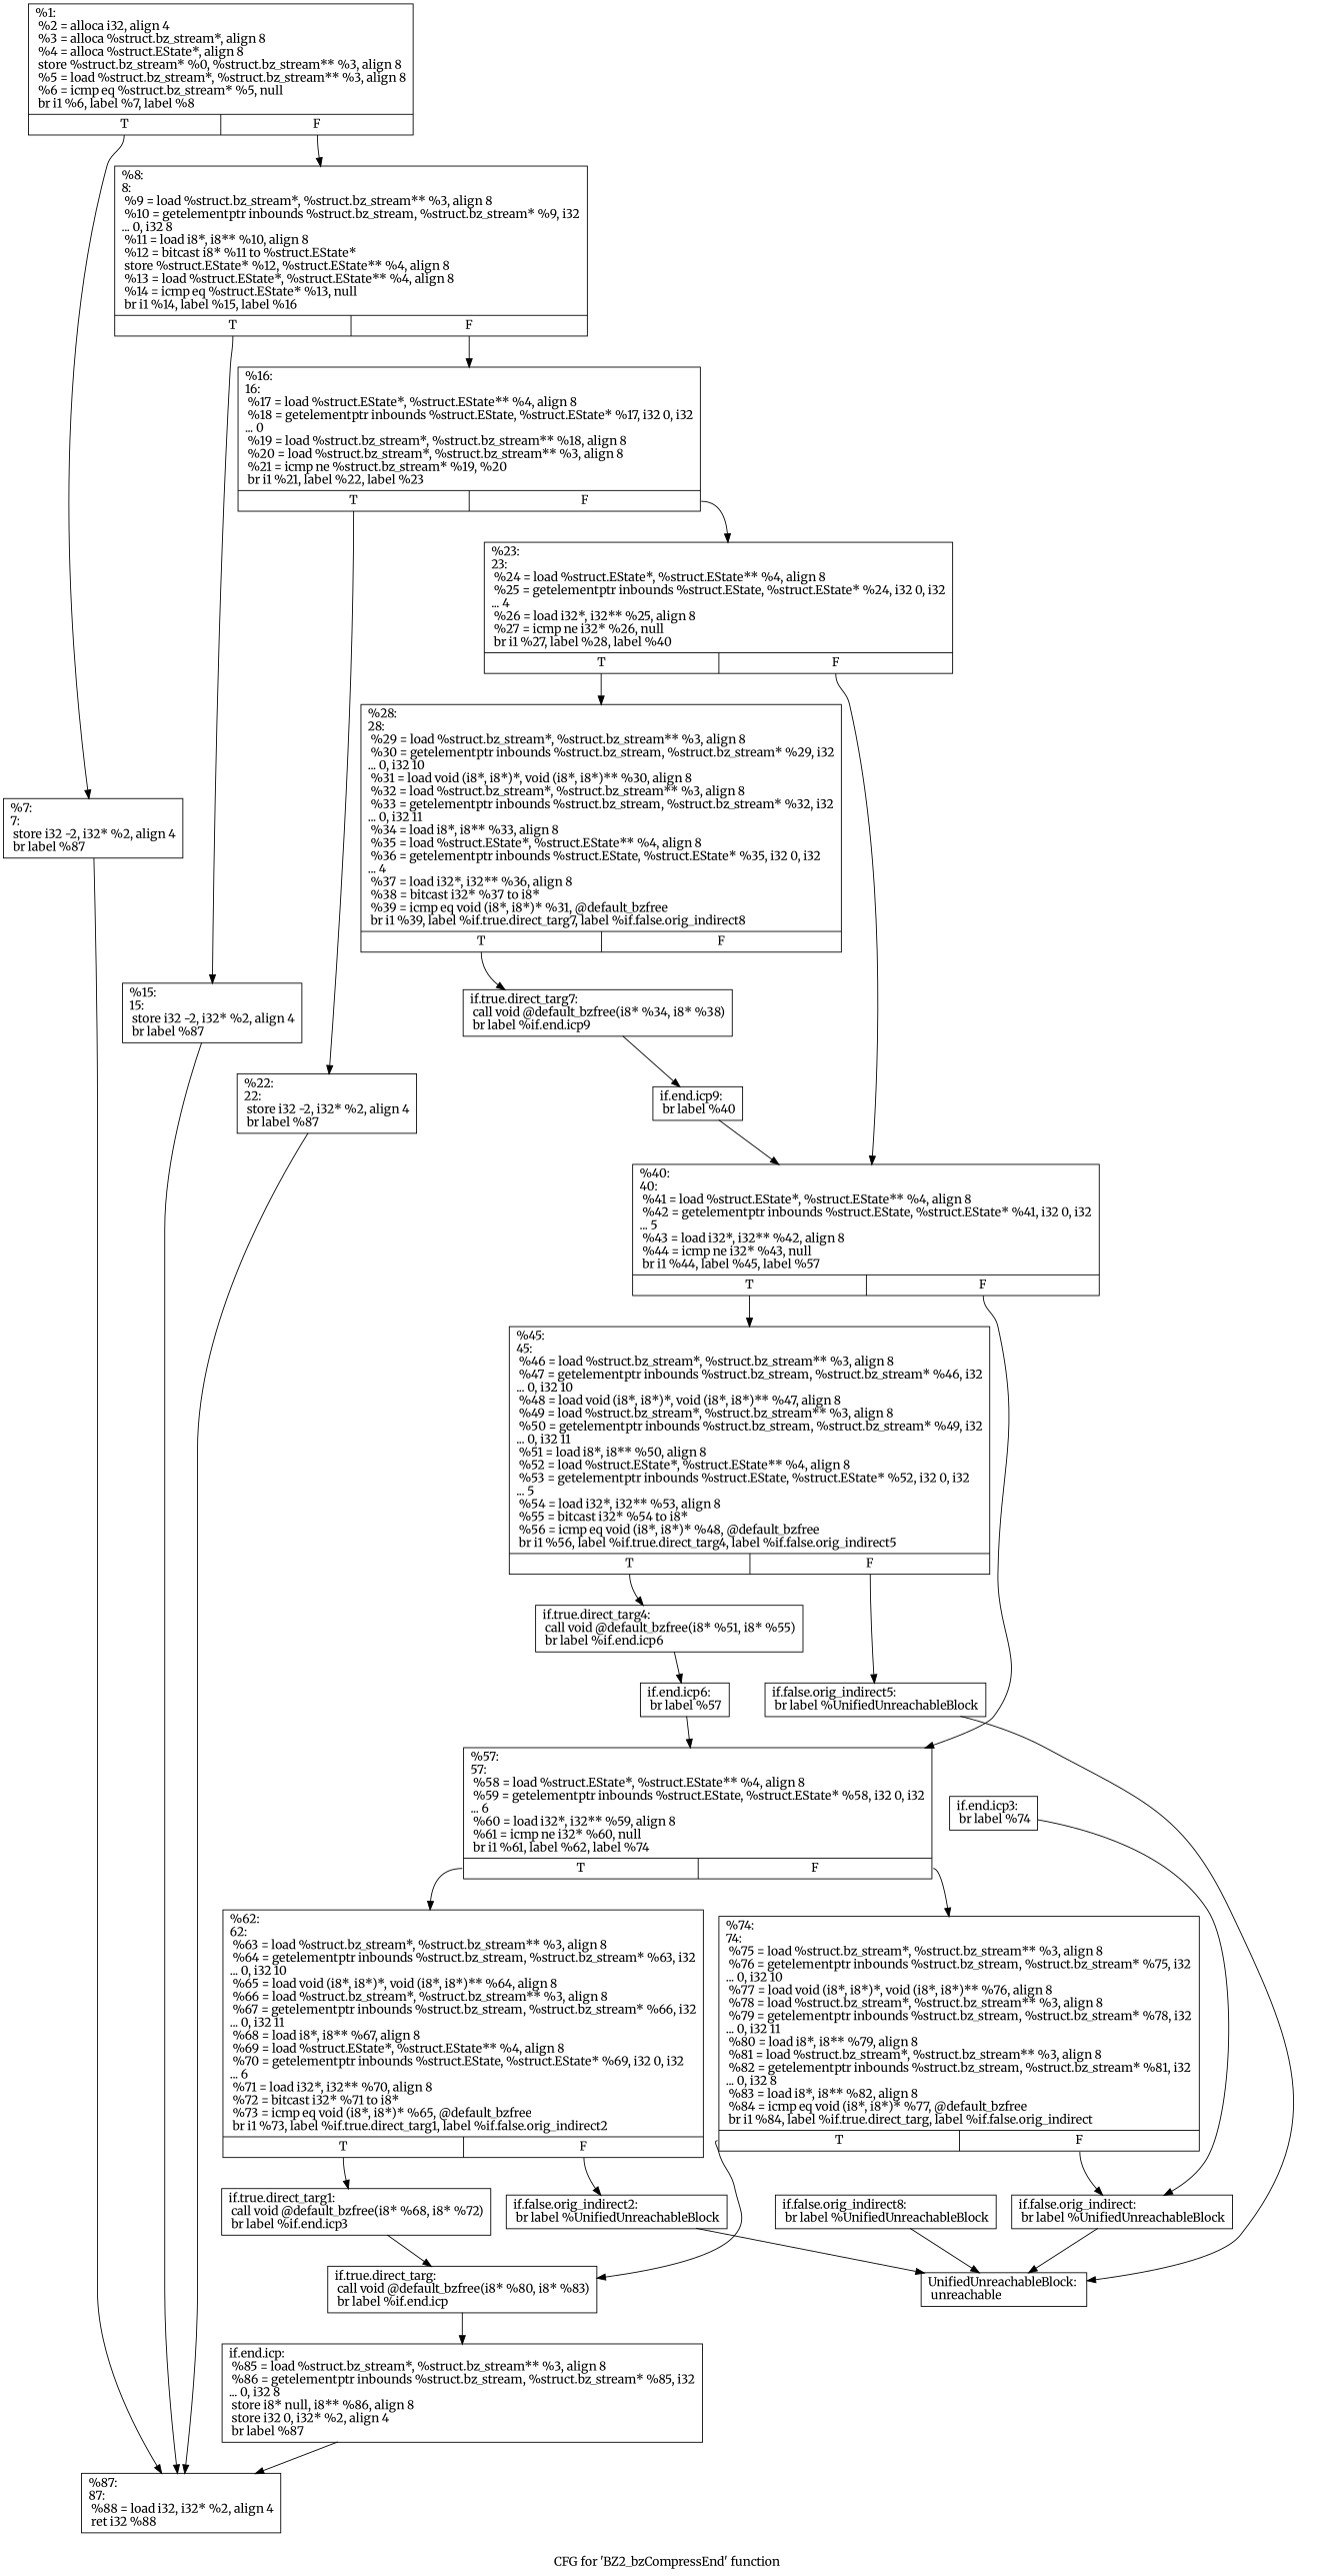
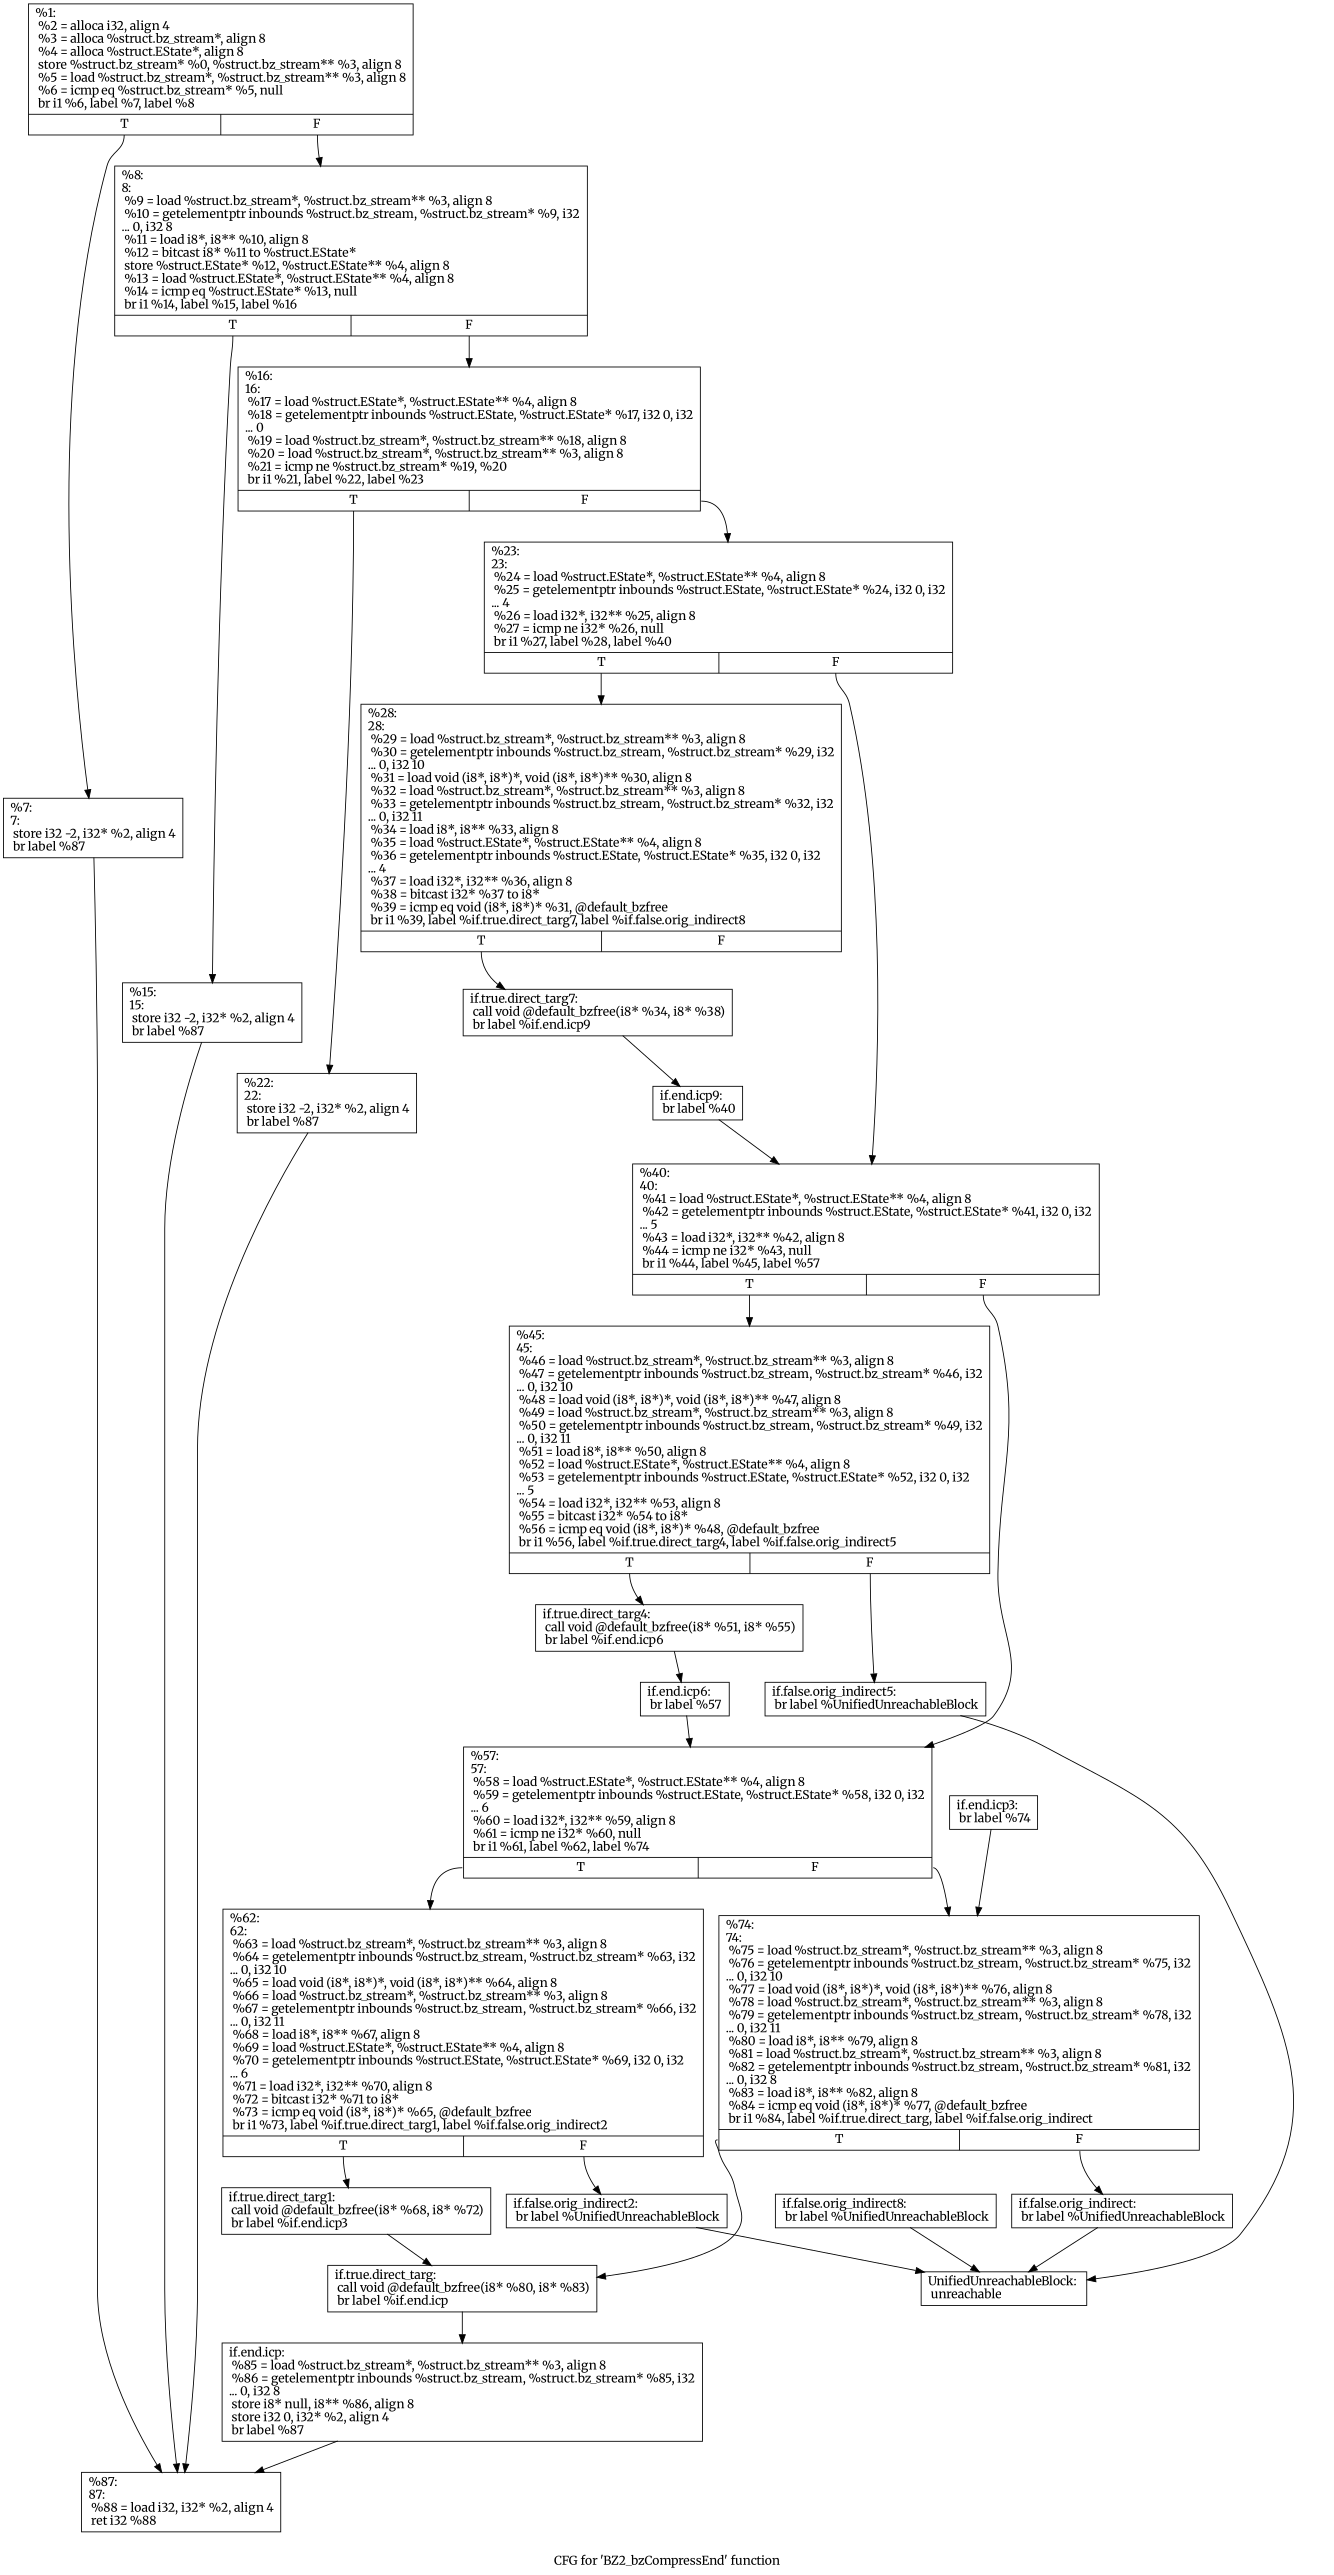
  digraph {
    fontname=Merriweather
    label="CFG for 'BZ2_bzCompressEnd' function"
    node [fontname=Merriweather shape=record]
    edge [fontname=Merriweather]
    n1 [label="{%1:\l  %2 = alloca i32, align 4\l  %3 = alloca %struct.bz_stream*, align 8\l  %4 = alloca %struct.EState*, align 8\l  store %struct.bz_stream* %0, %struct.bz_stream** %3, align 8\l  %5 = load %struct.bz_stream*, %struct.bz_stream** %3, align 8\l  %6 = icmp eq %struct.bz_stream* %5, null\l  br i1 %6, label %7, label %8\l|{<s0>T|<s1>F}}"]
    n2 [label="{%7:\l7:                                                \l  store i32 -2, i32* %2, align 4\l  br label %87\l}"]
    n3 [label="{%8:\l8:                                                \l  %9 = load %struct.bz_stream*, %struct.bz_stream** %3, align 8\l  %10 = getelementptr inbounds %struct.bz_stream, %struct.bz_stream* %9, i32\l... 0, i32 8\l  %11 = load i8*, i8** %10, align 8\l  %12 = bitcast i8* %11 to %struct.EState*\l  store %struct.EState* %12, %struct.EState** %4, align 8\l  %13 = load %struct.EState*, %struct.EState** %4, align 8\l  %14 = icmp eq %struct.EState* %13, null\l  br i1 %14, label %15, label %16\l|{<s0>T|<s1>F}}"]
    n4 [label="{%87:\l87:                                               \l  %88 = load i32, i32* %2, align 4\l  ret i32 %88\l}"]
    n5 [label="{%15:\l15:                                               \l  store i32 -2, i32* %2, align 4\l  br label %87\l}"]
    n6 [label="{%16:\l16:                                               \l  %17 = load %struct.EState*, %struct.EState** %4, align 8\l  %18 = getelementptr inbounds %struct.EState, %struct.EState* %17, i32 0, i32\l... 0\l  %19 = load %struct.bz_stream*, %struct.bz_stream** %18, align 8\l  %20 = load %struct.bz_stream*, %struct.bz_stream** %3, align 8\l  %21 = icmp ne %struct.bz_stream* %19, %20\l  br i1 %21, label %22, label %23\l|{<s0>T|<s1>F}}"]
    n7 [label="{%22:\l22:                                               \l  store i32 -2, i32* %2, align 4\l  br label %87\l}"]
    n8 [label="{%23:\l23:                                               \l  %24 = load %struct.EState*, %struct.EState** %4, align 8\l  %25 = getelementptr inbounds %struct.EState, %struct.EState* %24, i32 0, i32\l... 4\l  %26 = load i32*, i32** %25, align 8\l  %27 = icmp ne i32* %26, null\l  br i1 %27, label %28, label %40\l|{<s0>T|<s1>F}}"]
    n9 [label="{%28:\l28:                                               \l  %29 = load %struct.bz_stream*, %struct.bz_stream** %3, align 8\l  %30 = getelementptr inbounds %struct.bz_stream, %struct.bz_stream* %29, i32\l... 0, i32 10\l  %31 = load void (i8*, i8*)*, void (i8*, i8*)** %30, align 8\l  %32 = load %struct.bz_stream*, %struct.bz_stream** %3, align 8\l  %33 = getelementptr inbounds %struct.bz_stream, %struct.bz_stream* %32, i32\l... 0, i32 11\l  %34 = load i8*, i8** %33, align 8\l  %35 = load %struct.EState*, %struct.EState** %4, align 8\l  %36 = getelementptr inbounds %struct.EState, %struct.EState* %35, i32 0, i32\l... 4\l  %37 = load i32*, i32** %36, align 8\l  %38 = bitcast i32* %37 to i8*\l  %39 = icmp eq void (i8*, i8*)* %31, @default_bzfree\l  br i1 %39, label %if.true.direct_targ7, label %if.false.orig_indirect8\l|{<s0>T|<s1>F}}"]
    n10 [label="{%40:\l40:                                               \l  %41 = load %struct.EState*, %struct.EState** %4, align 8\l  %42 = getelementptr inbounds %struct.EState, %struct.EState* %41, i32 0, i32\l... 5\l  %43 = load i32*, i32** %42, align 8\l  %44 = icmp ne i32* %43, null\l  br i1 %44, label %45, label %57\l|{<s0>T|<s1>F}}"]
    n11 [label="{if.true.direct_targ7:                             \l  call void @default_bzfree(i8* %34, i8* %38)\l  br label %if.end.icp9\l}"]
    n12 [label="{%45:\l45:                                               \l  %46 = load %struct.bz_stream*, %struct.bz_stream** %3, align 8\l  %47 = getelementptr inbounds %struct.bz_stream, %struct.bz_stream* %46, i32\l... 0, i32 10\l  %48 = load void (i8*, i8*)*, void (i8*, i8*)** %47, align 8\l  %49 = load %struct.bz_stream*, %struct.bz_stream** %3, align 8\l  %50 = getelementptr inbounds %struct.bz_stream, %struct.bz_stream* %49, i32\l... 0, i32 11\l  %51 = load i8*, i8** %50, align 8\l  %52 = load %struct.EState*, %struct.EState** %4, align 8\l  %53 = getelementptr inbounds %struct.EState, %struct.EState* %52, i32 0, i32\l... 5\l  %54 = load i32*, i32** %53, align 8\l  %55 = bitcast i32* %54 to i8*\l  %56 = icmp eq void (i8*, i8*)* %48, @default_bzfree\l  br i1 %56, label %if.true.direct_targ4, label %if.false.orig_indirect5\l|{<s0>T|<s1>F}}"]
    n13 [label="{%57:\l57:                                               \l  %58 = load %struct.EState*, %struct.EState** %4, align 8\l  %59 = getelementptr inbounds %struct.EState, %struct.EState* %58, i32 0, i32\l... 6\l  %60 = load i32*, i32** %59, align 8\l  %61 = icmp ne i32* %60, null\l  br i1 %61, label %62, label %74\l|{<s0>T|<s1>F}}"]
    n14 [label="{if.end.icp9:                                      \l  br label %40\l}"]
    n15 [label="{if.false.orig_indirect8:                          \l  br label %UnifiedUnreachableBlock\l}"]
    n16 [label="{UnifiedUnreachableBlock:                          \l  unreachable\l}"]
    n17 [label="{if.true.direct_targ4:                             \l  call void @default_bzfree(i8* %51, i8* %55)\l  br label %if.end.icp6\l}"]
    n18 [label="{if.false.orig_indirect5:                          \l  br label %UnifiedUnreachableBlock\l}"]
    n19 [label="{%62:\l62:                                               \l  %63 = load %struct.bz_stream*, %struct.bz_stream** %3, align 8\l  %64 = getelementptr inbounds %struct.bz_stream, %struct.bz_stream* %63, i32\l... 0, i32 10\l  %65 = load void (i8*, i8*)*, void (i8*, i8*)** %64, align 8\l  %66 = load %struct.bz_stream*, %struct.bz_stream** %3, align 8\l  %67 = getelementptr inbounds %struct.bz_stream, %struct.bz_stream* %66, i32\l... 0, i32 11\l  %68 = load i8*, i8** %67, align 8\l  %69 = load %struct.EState*, %struct.EState** %4, align 8\l  %70 = getelementptr inbounds %struct.EState, %struct.EState* %69, i32 0, i32\l... 6\l  %71 = load i32*, i32** %70, align 8\l  %72 = bitcast i32* %71 to i8*\l  %73 = icmp eq void (i8*, i8*)* %65, @default_bzfree\l  br i1 %73, label %if.true.direct_targ1, label %if.false.orig_indirect2\l|{<s0>T|<s1>F}}"]
    n20 [label="{%74:\l74:                                               \l  %75 = load %struct.bz_stream*, %struct.bz_stream** %3, align 8\l  %76 = getelementptr inbounds %struct.bz_stream, %struct.bz_stream* %75, i32\l... 0, i32 10\l  %77 = load void (i8*, i8*)*, void (i8*, i8*)** %76, align 8\l  %78 = load %struct.bz_stream*, %struct.bz_stream** %3, align 8\l  %79 = getelementptr inbounds %struct.bz_stream, %struct.bz_stream* %78, i32\l... 0, i32 11\l  %80 = load i8*, i8** %79, align 8\l  %81 = load %struct.bz_stream*, %struct.bz_stream** %3, align 8\l  %82 = getelementptr inbounds %struct.bz_stream, %struct.bz_stream* %81, i32\l... 0, i32 8\l  %83 = load i8*, i8** %82, align 8\l  %84 = icmp eq void (i8*, i8*)* %77, @default_bzfree\l  br i1 %84, label %if.true.direct_targ, label %if.false.orig_indirect\l|{<s0>T|<s1>F}}"]
    n21 [label="{if.end.icp6:                                      \l  br label %57\l}"]
    n22 [label="{if.true.direct_targ1:                             \l  call void @default_bzfree(i8* %68, i8* %72)\l  br label %if.end.icp3\l}"]
    n23 [label="{if.false.orig_indirect2:                          \l  br label %UnifiedUnreachableBlock\l}"]
    n24 [label="{if.true.direct_targ:                              \l  call void @default_bzfree(i8* %80, i8* %83)\l  br label %if.end.icp\l}"]
    n25 [label="{if.false.orig_indirect:                           \l  br label %UnifiedUnreachableBlock\l}"]
    n26 [label="{if.end.icp:                                       \l  %85 = load %struct.bz_stream*, %struct.bz_stream** %3, align 8\l  %86 = getelementptr inbounds %struct.bz_stream, %struct.bz_stream* %85, i32\l... 0, i32 8\l  store i8* null, i8** %86, align 8\l  store i32 0, i32* %2, align 4\l  br label %87\l}"]
    n27 [label="{if.end.icp3:                                      \l  br label %74\l}"]
    n1 -> n2 [tailport=s0]
    n1 -> n3 [tailport=s1]
    n2 -> n4
    n3 -> n5 [tailport=s0]
    n3 -> n6 [tailport=s1]
    n5 -> n4
    n6 -> n7 [tailport=s0]
    n6 -> n8 [tailport=s1]
    n7 -> n4
    n8 -> n9 [tailport=s0]
    n8 -> n10 [tailport=s1]
    n9 -> n11 [tailport=s0]
    n10 -> n12 [tailport=s0]
    n10 -> n13 [tailport=s1]
    n11 -> n14
    n12 -> n17 [tailport=s0]
    n12 -> n18 [tailport=s1]
    n13 -> n19 [tailport=s0]
    n13 -> n20 [tailport=s1]
    n14 -> n10
    n15 -> n16
    n17 -> n21
    n18 -> n16
    n19 -> n22 [tailport=s0]
    n19 -> n23 [tailport=s1]
    n20 -> n24 [tailport=s0]
    n20 -> n25 [tailport=s1]
    n21 -> n13
    n22 -> n24
    n23 -> n16
    n24 -> n26
    n25 -> n16
    n26 -> n4
-   n27 -> n25
+   n27 -> n20
  }
